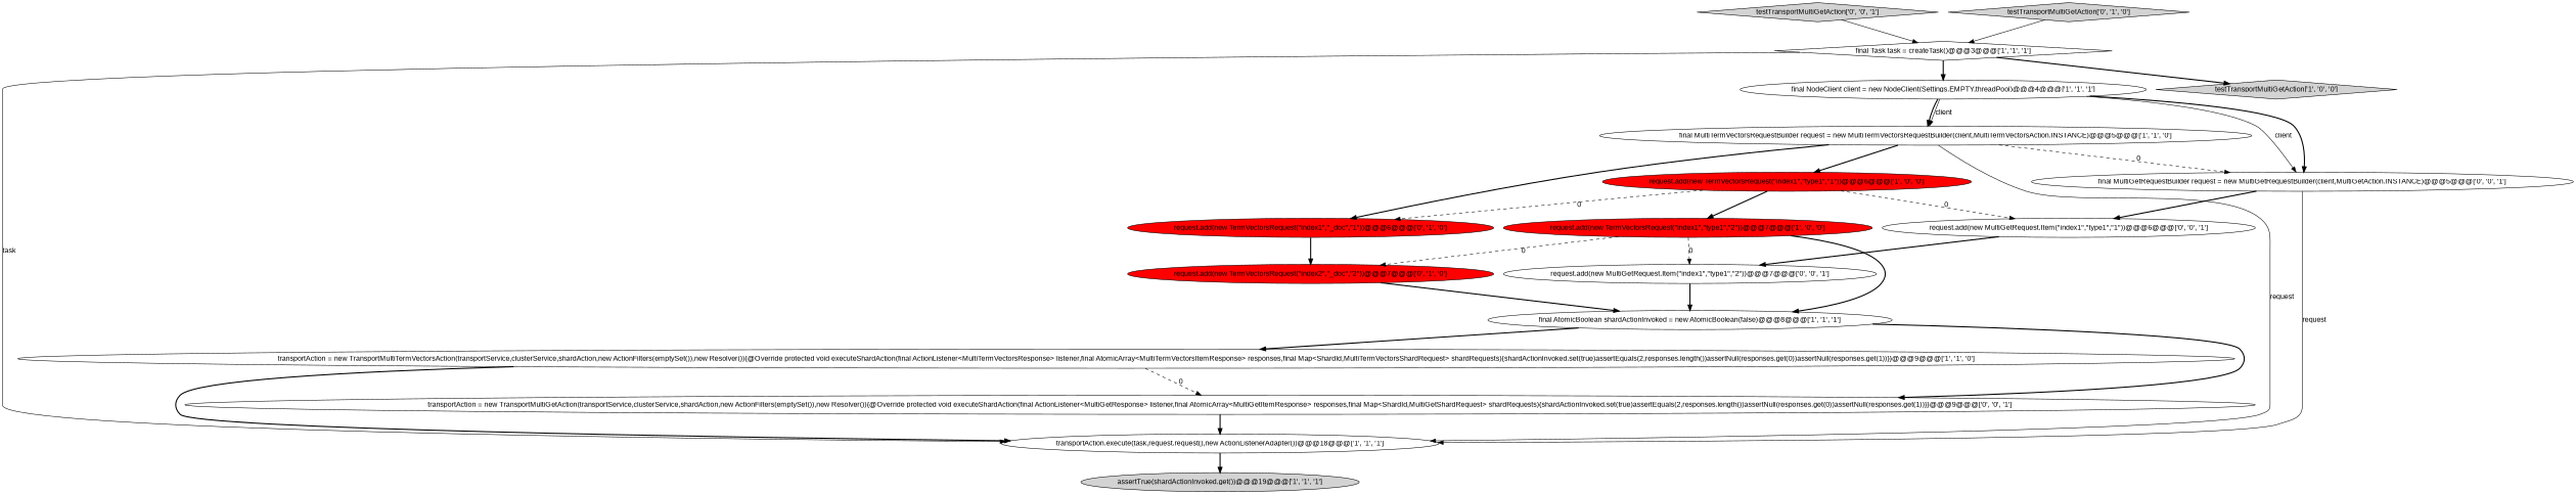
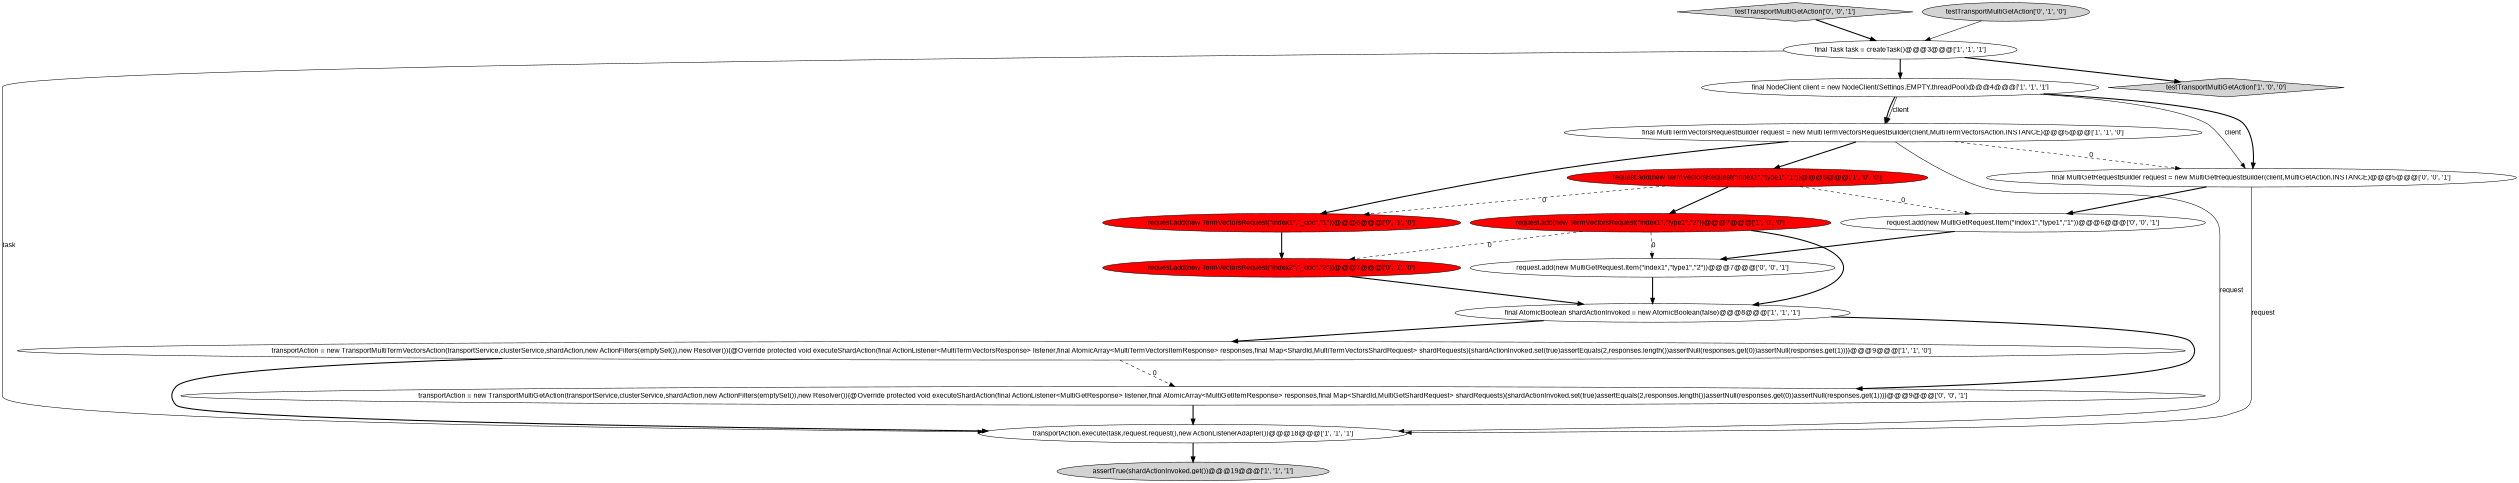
  digraph {
    fontname="Liberation Sans"
    node [fillcolor=white fontname="Liberation Sans" shape=ellipse style=filled]
    edge [fontname="Liberation Sans" style=bold]
    n1 [fillcolor=red label="request.add(new TermVectorsRequest(\"index1\",\"_doc\",\"1\"))@@@6@@@['0', '1', '0']"]
    n2 [fillcolor=red label="request.add(new TermVectorsRequest(\"index2\",\"_doc\",\"2\"))@@@7@@@['0', '1', '0']"]
    n3 [label="final AtomicBoolean shardActionInvoked = new AtomicBoolean(false)@@@8@@@['1', '1', '1']"]
    n4 [fillcolor=lightgray label="testTransportMultiGetAction['0', '0', '1']" shape=diamond]
-   n5 [label="final Task task = createTask()@@@3@@@['1', '1', '1']" shape=diamond]
+   n5 [label="final Task task = createTask()@@@3@@@['1', '1', '1']"]
    n6 [label="final NodeClient client = new NodeClient(Settings.EMPTY,threadPool)@@@4@@@['1', '1', '1']"]
    n7 [label="transportAction.execute(task,request.request(),new ActionListenerAdapter())@@@18@@@['1', '1', '1']"]
    n8 [fillcolor=lightgray label="testTransportMultiGetAction['1', '0', '0']" shape=diamond]
    n9 [label="final MultiGetRequestBuilder request = new MultiGetRequestBuilder(client,MultiGetAction.INSTANCE)@@@5@@@['0', '0', '1']"]
    n10 [label="final MultiTermVectorsRequestBuilder request = new MultiTermVectorsRequestBuilder(client,MultiTermVectorsAction.INSTANCE)@@@5@@@['1', '1', '0']"]
    n11 [label="request.add(new MultiGetRequest.Item(\"index1\",\"type1\",\"1\"))@@@6@@@['0', '0', '1']"]
    n12 [fillcolor=red label="request.add(new TermVectorsRequest(\"index1\",\"type1\",\"1\"))@@@6@@@['1', '0', '0']"]
    n13 [label="request.add(new MultiGetRequest.Item(\"index1\",\"type1\",\"2\"))@@@7@@@['0', '0', '1']"]
    n14 [label="transportAction = new TransportMultiTermVectorsAction(transportService,clusterService,shardAction,new ActionFilters(emptySet()),new Resolver()){@Override protected void executeShardAction(final ActionListener<MultiTermVectorsResponse> listener,final AtomicArray<MultiTermVectorsItemResponse> responses,final Map<ShardId,MultiTermVectorsShardRequest> shardRequests){shardActionInvoked.set(true)assertEquals(2,responses.length())assertNull(responses.get(0))assertNull(responses.get(1))}}@@@9@@@['1', '1', '0']"]
    n15 [label="transportAction = new TransportMultiGetAction(transportService,clusterService,shardAction,new ActionFilters(emptySet()),new Resolver()){@Override protected void executeShardAction(final ActionListener<MultiGetResponse> listener,final AtomicArray<MultiGetItemResponse> responses,final Map<ShardId,MultiGetShardRequest> shardRequests){shardActionInvoked.set(true)assertEquals(2,responses.length())assertNull(responses.get(0))assertNull(responses.get(1))}}@@@9@@@['0', '0', '1']"]
-   n16 [fillcolor=lightgray label="testTransportMultiGetAction['0', '1', '0']" shape=diamond]
+   n16 [fillcolor=lightgray label="testTransportMultiGetAction['0', '1', '0']"]
    n17 [fillcolor=red label="request.add(new TermVectorsRequest(\"index1\",\"type1\",\"2\"))@@@7@@@['1', '0', '0']"]
    n18 [fillcolor=lightgray label="assertTrue(shardActionInvoked.get())@@@19@@@['1', '1', '1']"]
    n1 -> n2
    n2 -> n3
    n3 -> n14
    n3 -> n15
-   n4 -> n5 [style=solid]
+   n4 -> n5
    n5 -> n6
    n5 -> n7 [label=task style=solid]
    n5 -> n8
    n6 -> n9 [label=client style=solid]
    n6 -> n9
    n6 -> n10
    n6 -> n10 [label=client style=solid]
    n7 -> n18
    n9 -> n7 [label=request style=solid]
    n9 -> n11
    n10 -> n1
    n10 -> n7 [label=request style=solid]
    n10 -> n9 [label=0 style=dashed]
    n10 -> n12
    n11 -> n13
    n12 -> n1 [label=0 style=dashed]
    n12 -> n11 [label=0 style=dashed]
    n12 -> n17
    n13 -> n3
    n14 -> n7
    n14 -> n15 [label=0 style=dashed]
    n15 -> n7
    n16 -> n5 [style=solid]
    n17 -> n2 [label=0 style=dashed]
    n17 -> n3
    n17 -> n13 [label=0 style=dashed]
  }
